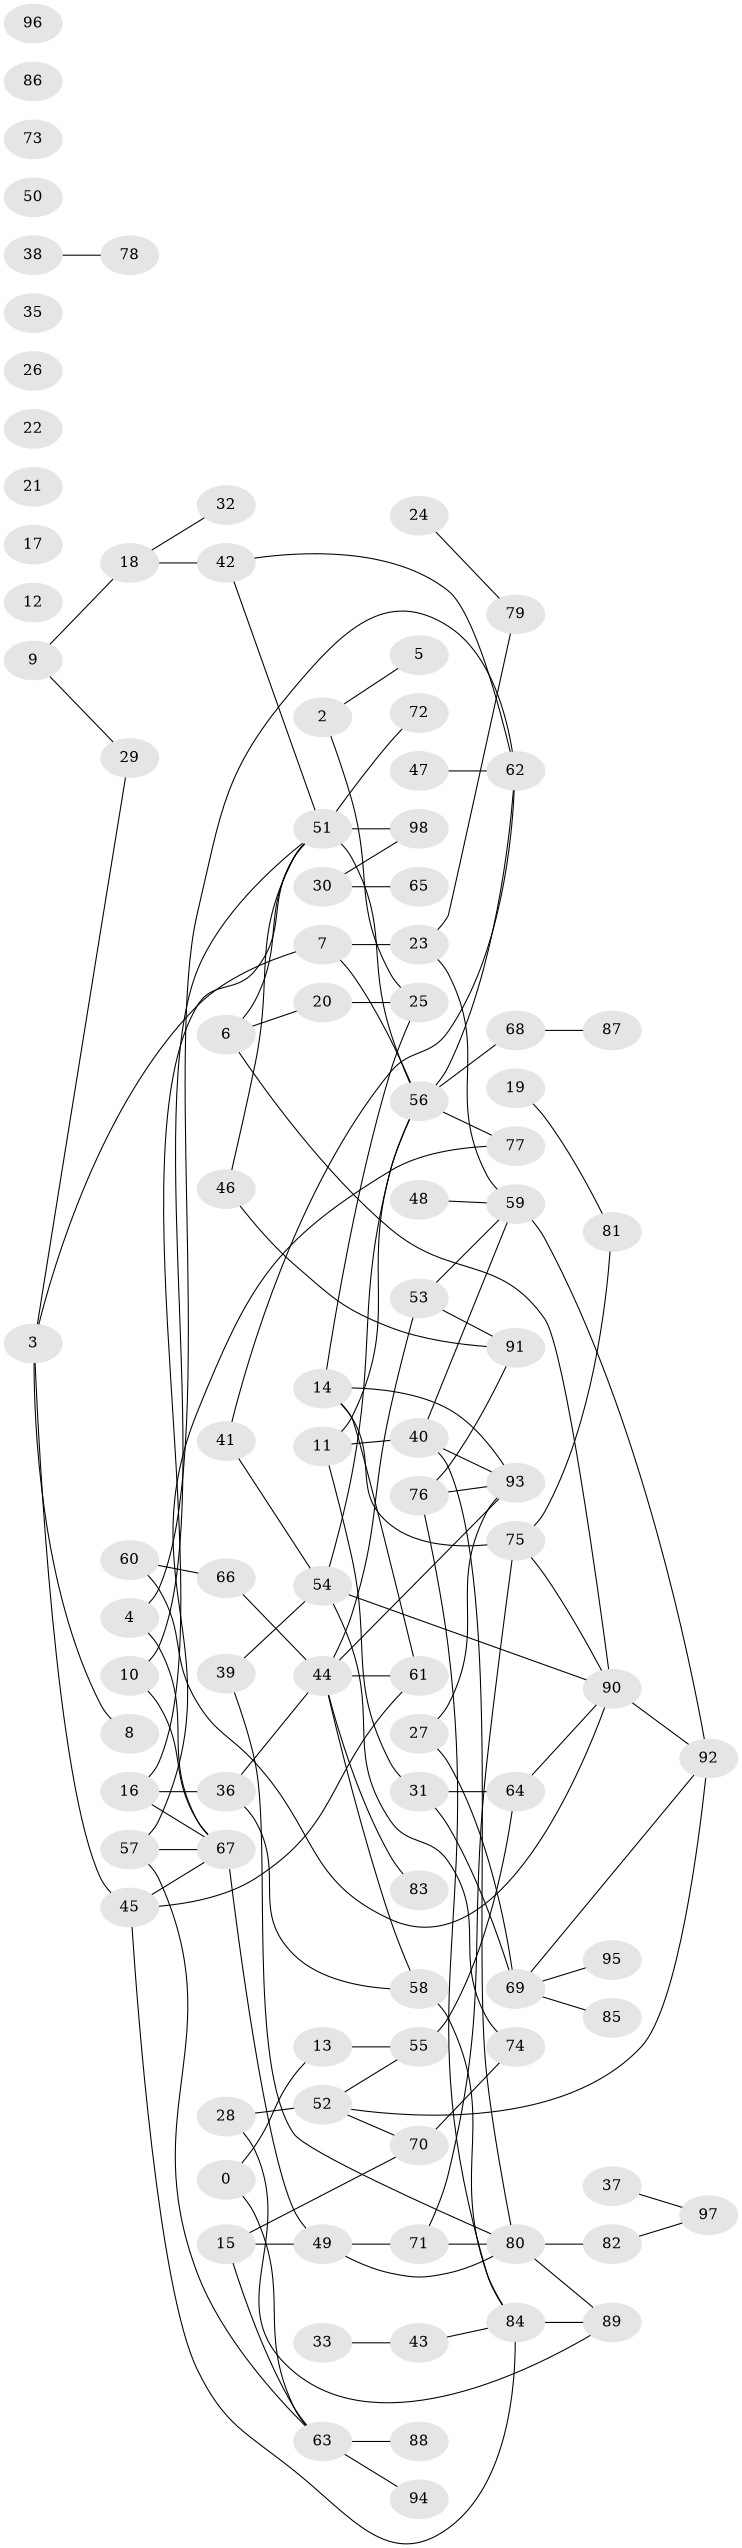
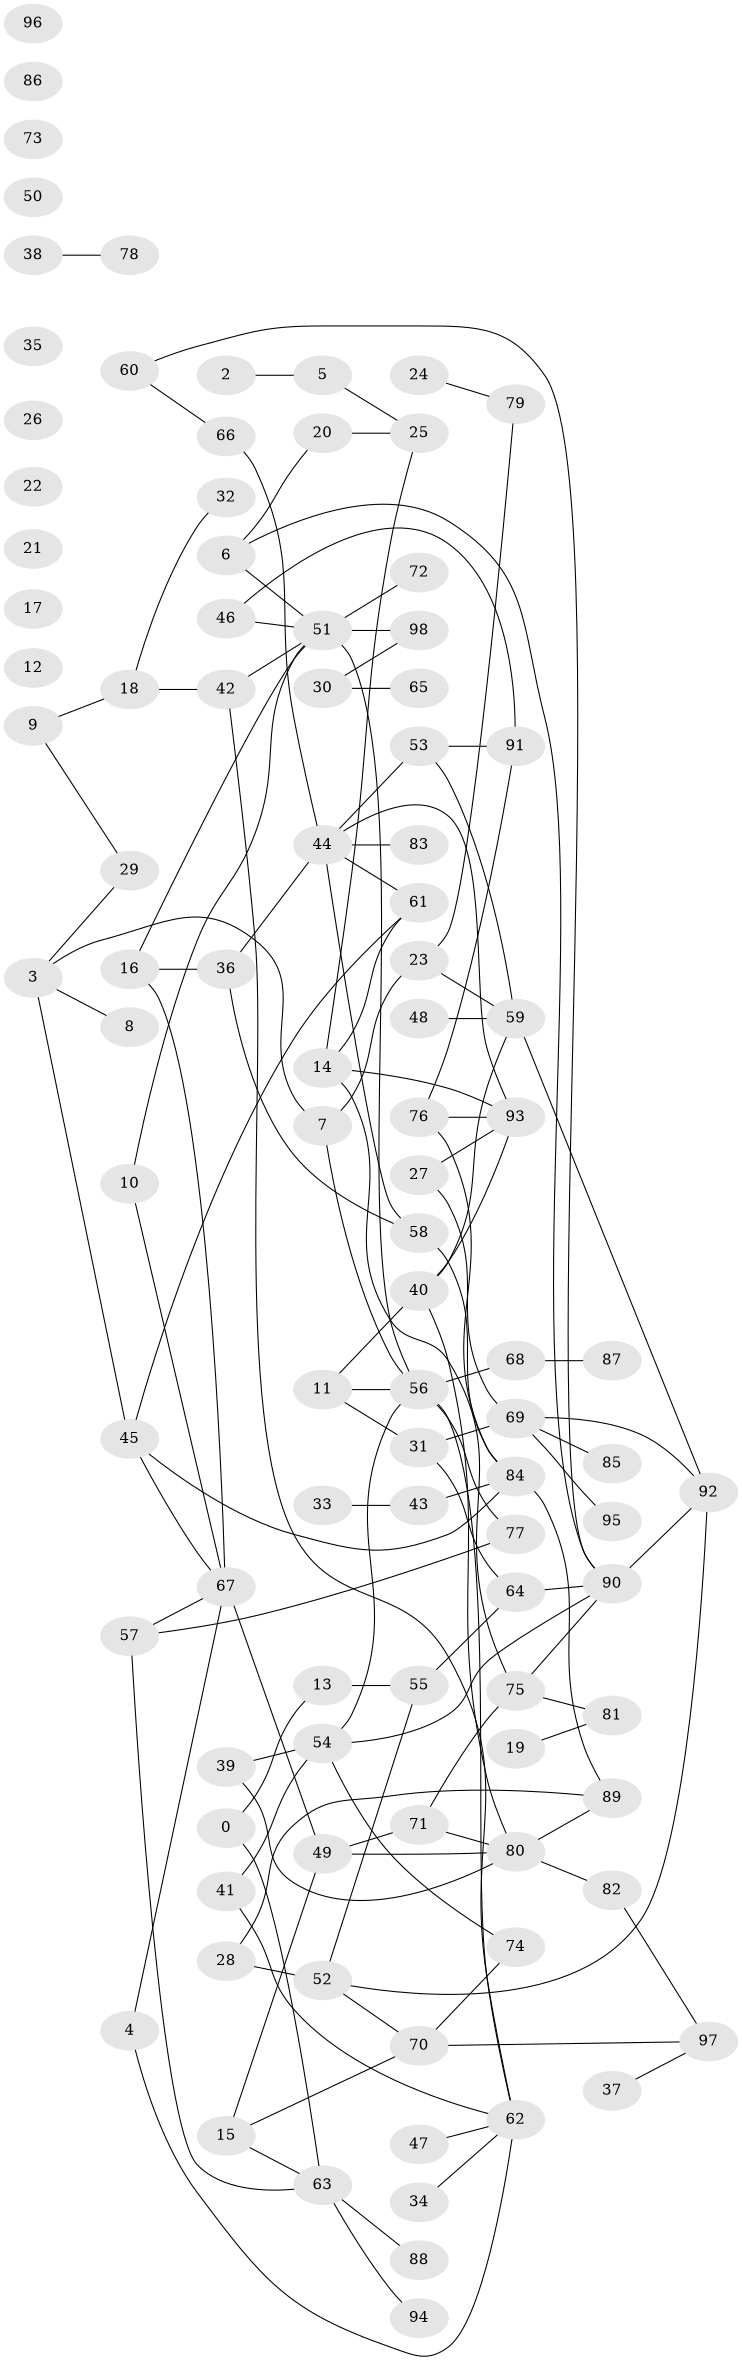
  graph {
    rankdir=LR
    node [color=gray90 style=filled]
    n1 [label=0]
    13
    63
    55
    88
    94
    2
    5
    25
    3
    7
    8
    29
    45
    23
    56
    67
    61
    84
    4
    62
    49
    80
    71
    6
    20
    51
    90
    98
    72
    92
    59
    79
    68
    77
    9
    18
    32
    42
    10
    11
    31
    40
    69
    64
    93
    12
    14
    75
    81
    15
    70
    97
    74
    16
    36
    44
    58
    17
    19
    21
    22
    24
    26
    27
    85
    95
    28
    52
    89
    30
    65
    33
    43
+   34
    35
    53
    83
    37
    38
    78
    39
    54
    82
    41
    91
    46
    47
    48
    50
    87
    57
    60
    66
    73
    76
    86
    96
    n1 -- 13
    n1 -- 63
    13 -- 55
    63 -- 88
    63 -- 94
    55 -- 64
    2 -- 5
-   2 -- 25
+   5 -- 25
    3 -- 7
    3 -- 8
    3 -- 29
    3 -- 45
    7 -- 23
    7 -- 56
    45 -- 67
    45 -- 61
    45 -- 84
    23 -- 59
    23 -- 79
    56 -- 62
    56 -- 68
    56 -- 77
    67 -- 49
    84 -- 89
    4 -- 67
    4 -- 62
    49 -- 80
    49 -- 71
    80 -- 89
    80 -- 82
    71 -- 80
    71 -- 75
    6 -- 20
    6 -- 51
    6 -- 90
    20 -- 25
    51 -- 56
    51 -- 98
    51 -- 72
    90 -- 92
    59 -- 92
    68 -- 87
    9 -- 29
    9 -- 18
    18 -- 32
    18 -- 42
    42 -- 62
    42 -- 51
    10 -- 67
    10 -- 51
    11 -- 56
    11 -- 31
    11 -- 40
    31 -- 69
    31 -- 64
    40 -- 80
    40 -- 59
    40 -- 93
    69 -- 92
    69 -- 85
    69 -- 95
    64 -- 90
    14 -- 25
    14 -- 61
    14 -- 93
    14 -- 75
    75 -- 90
    75 -- 81
    15 -- 63
    15 -- 49
    15 -- 70
+   70 -- 97
    70 -- 74
    16 -- 67
    16 -- 51
    16 -- 36
    36 -- 44
    36 -- 58
    44 -- 61
    44 -- 93
    44 -- 58
    44 -- 53
    44 -- 83
    58 -- 84
    19 -- 81
    24 -- 79
    27 -- 69
    27 -- 93
    28 -- 52
    28 -- 89
    52 -- 55
    52 -- 92
    52 -- 70
    30 -- 98
    30 -- 65
    33 -- 43
    43 -- 84
+   34 -- 62
    53 -- 59
    53 -- 91
    37 -- 97
    38 -- 78
    39 -- 80
    39 -- 54
    54 -- 56
    54 -- 90
    54 -- 74
    82 -- 97
    41 -- 62
    41 -- 54
    46 -- 51
    46 -- 91
    47 -- 62
    48 -- 59
    57 -- 63
    57 -- 67
    57 -- 77
    60 -- 90
    60 -- 66
    66 -- 44
    76 -- 84
    76 -- 93
    76 -- 91
  }
